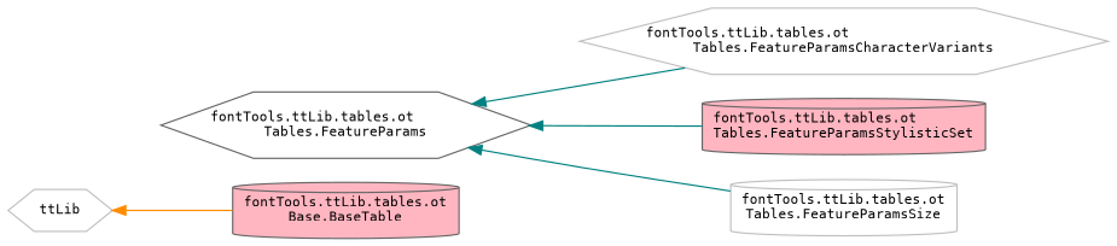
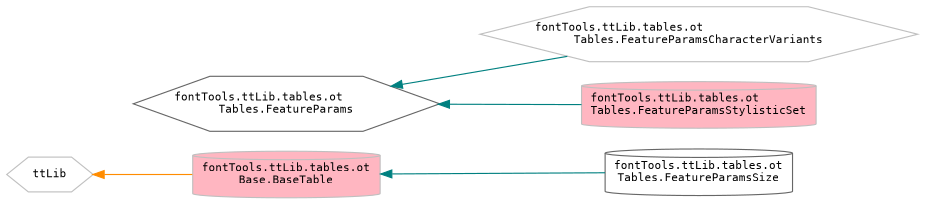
  digraph {
    fontname="DejaVu Sans Mono"
    rankdir=LR
    node [color=grey75 fillcolor=white fontname="DejaVu Sans Mono" fontsize=10 shape=hexagon style=filled]
    edge [color=teal dir=back fontname="DejaVu Sans Mono" fontsize=10 labelfontname=Helvetica labelfontsize=10 style=solid]
    n1 [color=gray40 fontcolor=black height=0.2 label="fontTools.ttLib.tables.ot\lTables.FeatureParams" width=0.4]
    n2 [height=0.2 label="fontTools.ttLib.tables.ot\lTables.FeatureParamsCharacterVariants" width=0.4]
-   n3 [height=0.2 label="fontTools.ttLib.tables.ot\lTables.FeatureParamsSize" shape=cylinder width=0.4]
-   n4 [color=gray40 fillcolor=lightpink height=0.2 label="fontTools.ttLib.tables.ot\lTables.FeatureParamsStylisticSet" shape=cylinder width=0.4]
-   n5 [color=gray40 fillcolor=lightpink height=0.2 label="fontTools.ttLib.tables.ot\lBase.BaseTable" shape=cylinder width=0.4]
+   n3 [color=gray40 height=0.2 label="fontTools.ttLib.tables.ot\lTables.FeatureParamsSize" shape=cylinder width=0.4]
+   n4 [fillcolor=lightpink height=0.2 label="fontTools.ttLib.tables.ot\lTables.FeatureParamsStylisticSet" shape=cylinder width=0.4]
+   n5 [fillcolor=lightpink height=0.2 label="fontTools.ttLib.tables.ot\lBase.BaseTable" shape=cylinder width=0.4]
    n6 [height=0.2 label=ttLib width=0.4]
    n1 -> n2
-   n1 -> n3
+   n5 -> n3
    n1 -> n4
    n6 -> n5 [color=darkorange]
  }
